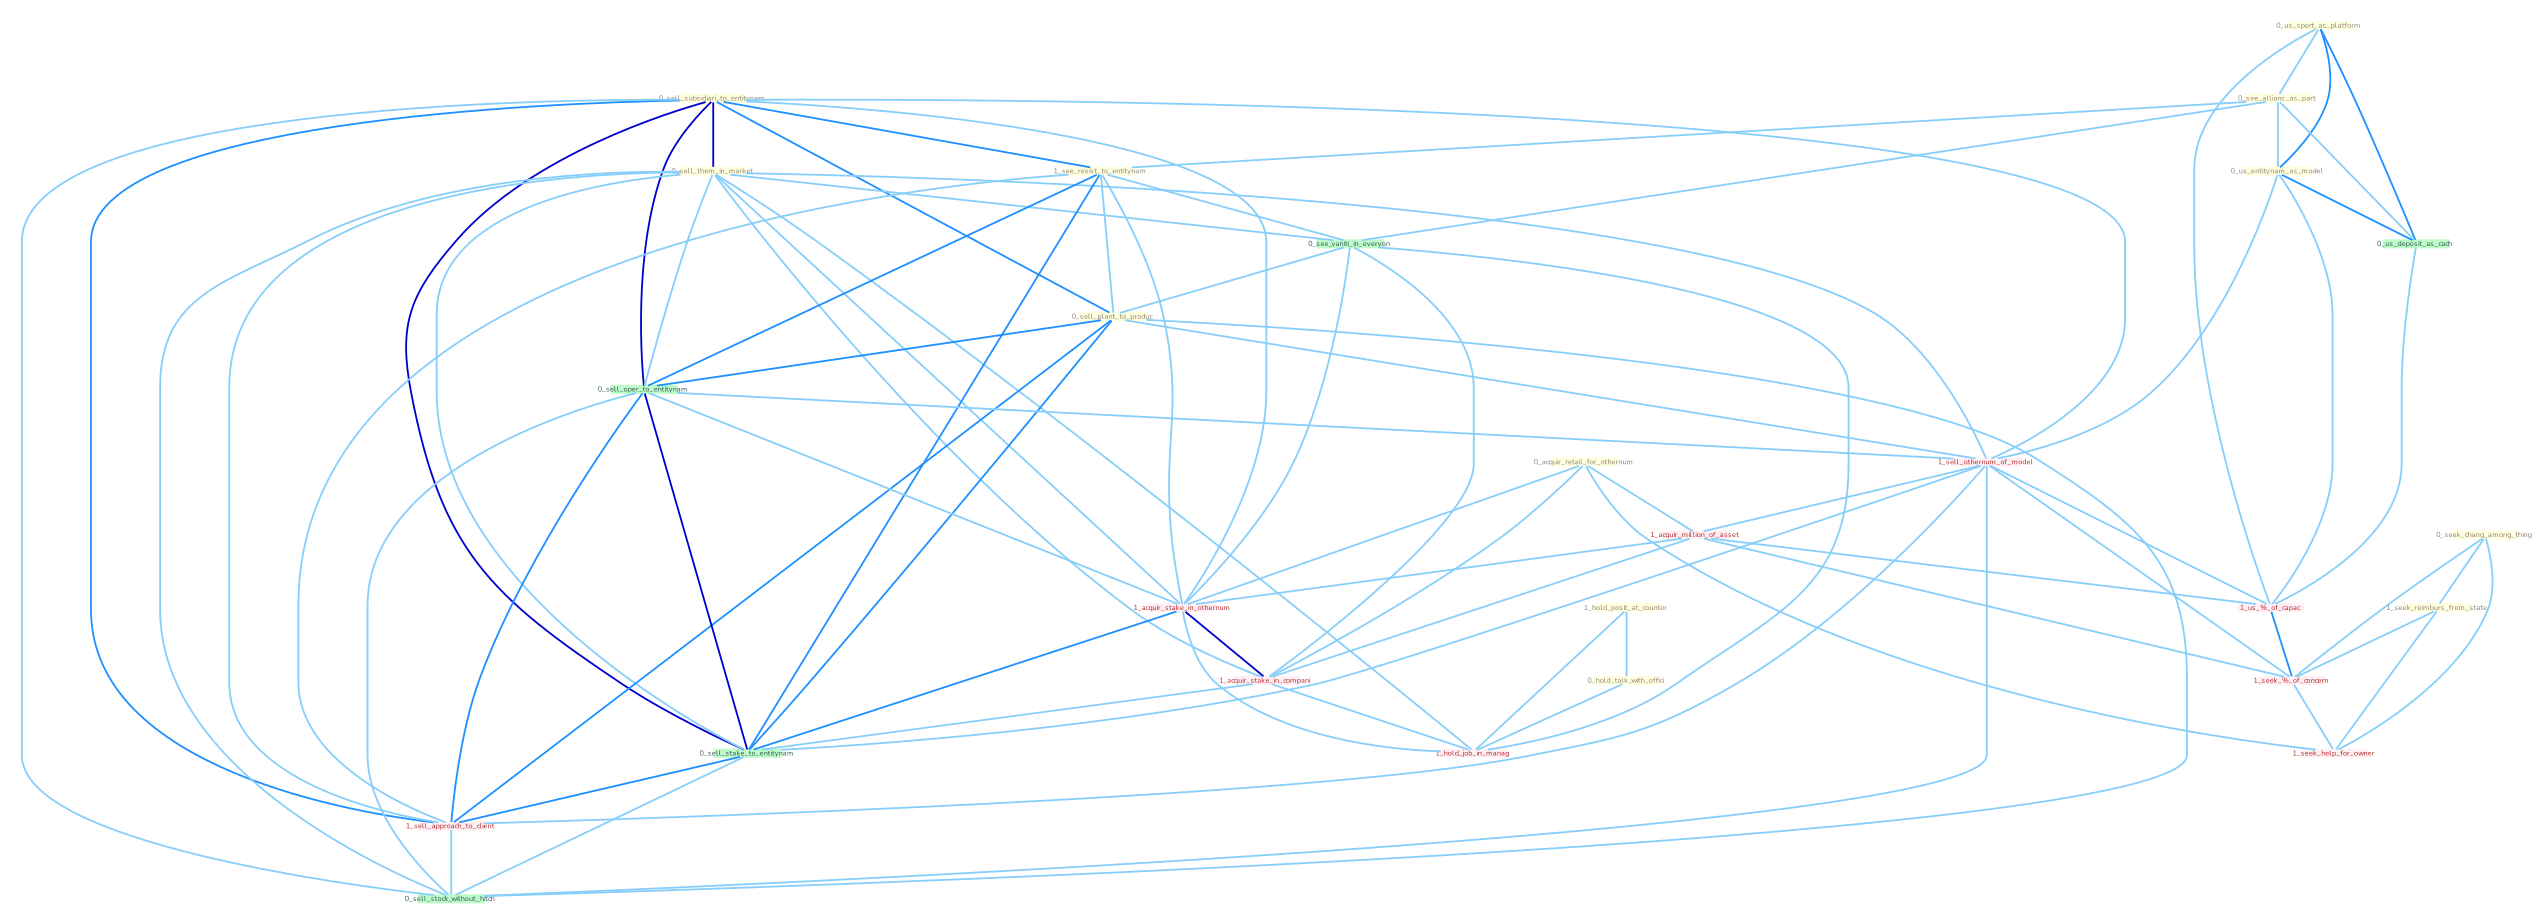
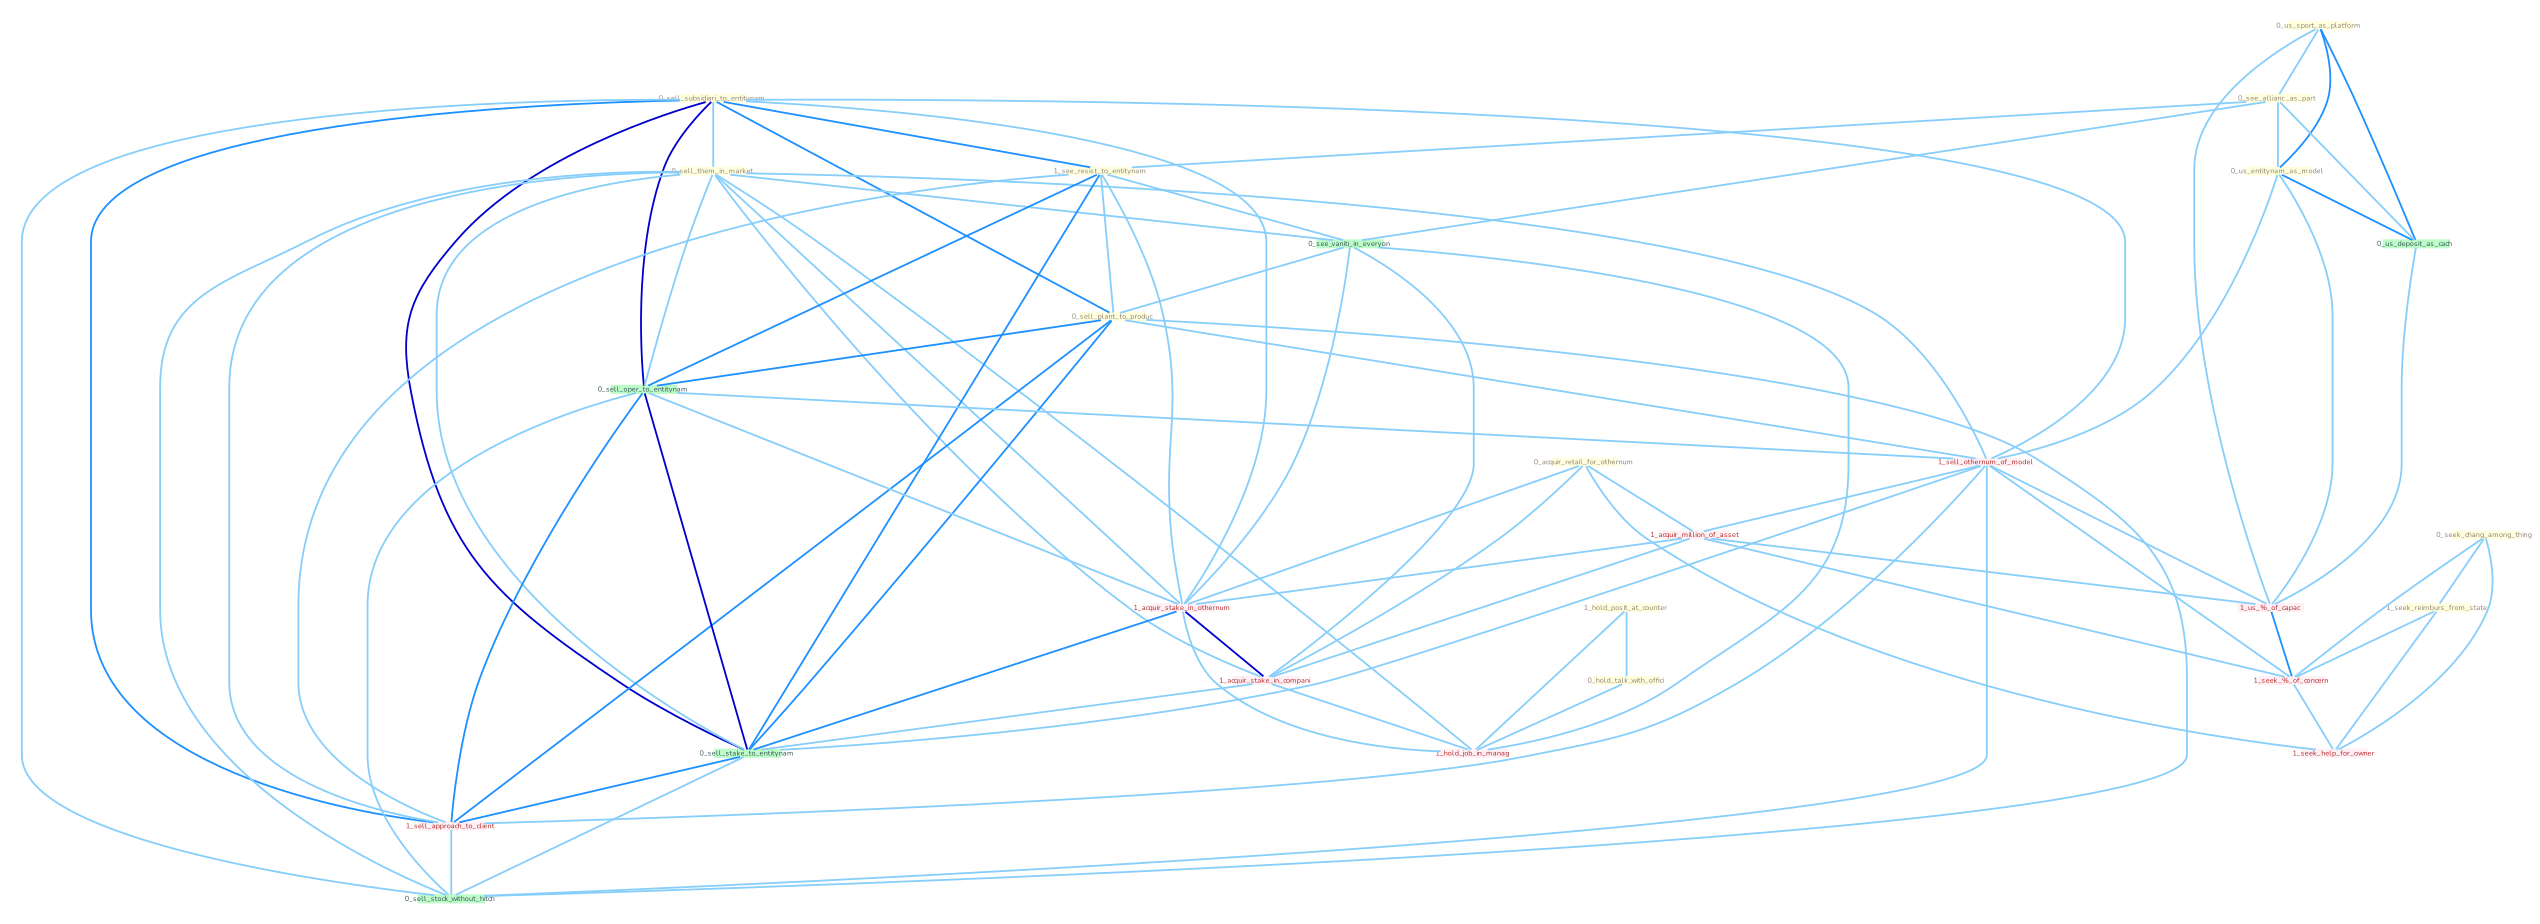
  graph {
    fontname=Nunito
    node [color="#ffffe0" fixedsize=true fontcolor="#8b7d6b" fontname=Nunito fontsize=4 shape=polygon style=filled]
    edge [color="#87cefa" fontname=Nunito w=1]
    "0_us_sport_as_platform " [height=.06 width=.5]
    "0_see_allianc_as_part " [height=.06 width=.5]
    "1_hold_posit_at_counter " [height=.06 width=.5]
    "0_seek_chang_among_thing " [height=.06 width=.5]
    "0_sell_subsidiari_to_entitynam " [height=.06 width=.5]
    "0_sell_them_in_market " [height=.06 width=.5]
    "1_see_resist_to_entitynam " [height=.06 width=.5]
    "1_seek_reimburs_from_state " [height=.06 width=.5]
    "0_acquir_retail_for_othernum " [height=.06 width=.5]
    "0_sell_plant_to_produc " [height=.06 width=.5]
    "0_us_entitynam_as_model " [height=.06 width=.5]
    "0_hold_talk_with_offici " [height=.06 width=.5]
    "1_sell_othernum_of_model " [color="#fff0f5" fontcolor="#b22222" height=.06 width=.5]
    "1_acquir_million_of_asset " [color="#fff0f5" fontcolor="#b22222" height=.06 width=.5]
    n15 [color="#fff0f5" fontcolor="#b22222" height=.06 label="1_acquir_stake_in_othernum" width=.5]
    "1_acquir_stake_in_compani " [color="#fff0f5" fontcolor="#b22222" height=.06 width=.5]
    "1_us_%_of_capac " [color="#fff0f5" fontcolor="#b22222" height=.06 width=.5]
    "1_sell_approach_to_client " [color="#fff0f5" fontcolor="#b22222" height=.06 width=.5]
    "1_hold_job_in_manag " [color="#fff0f5" fontcolor="#b22222" height=.06 width=.5]
    "1_seek_%_of_concern " [color="#fff0f5" fontcolor="#b22222" height=.06 width=.5]
    "1_seek_help_for_owner " [color="#fff0f5" fontcolor="#b22222" height=.06 width=.5]
    "0_us_deposit_as_cach " [color="#BDFCC9" fontcolor="#2f4f4f" height=.06 width=.5]
    "0_see_vaniti_in_everyon " [color="#BDFCC9" fontcolor="#2f4f4f" height=.06 width=.5]
    "0_sell_oper_to_entitynam " [color="#BDFCC9" fontcolor="#2f4f4f" height=.06 width=.5]
    "0_sell_stake_to_entitynam " [color="#BDFCC9" fontcolor="#2f4f4f" height=.06 width=.5]
    "0_sell_stock_without_hitch " [color="#BDFCC9" fontcolor="#2f4f4f" height=.06 width=.5]
    subgraph sub_1 {
      "0_us_sport_as_platform "
      "0_see_allianc_as_part "
      "1_hold_posit_at_counter "
      "0_seek_chang_among_thing "
      "0_sell_subsidiari_to_entitynam "
      "0_sell_them_in_market "
      "1_see_resist_to_entitynam "
      "1_seek_reimburs_from_state "
      "0_acquir_retail_for_othernum "
      "0_sell_plant_to_produc "
      "0_us_entitynam_as_model "
      "0_hold_talk_with_offici "
    }
    subgraph sub_2 {
      "1_sell_othernum_of_model "
      "1_acquir_million_of_asset "
      n15
      "1_acquir_stake_in_compani "
      "1_us_%_of_capac "
      "1_sell_approach_to_client "
      "1_hold_job_in_manag "
      "1_seek_%_of_concern "
      "1_seek_help_for_owner "
    }
    "0_us_sport_as_platform " -- "0_see_allianc_as_part "
    "0_us_sport_as_platform " -- "0_us_entitynam_as_model " [color="#1e90ff" w=2]
    "0_us_sport_as_platform " -- "1_us_%_of_capac "
    "0_us_sport_as_platform " -- "0_us_deposit_as_cach " [color="#1e90ff" w=2]
    "0_see_allianc_as_part " -- "1_see_resist_to_entitynam "
    "0_see_allianc_as_part " -- "0_us_entitynam_as_model "
    "0_see_allianc_as_part " -- "0_us_deposit_as_cach "
    "0_see_allianc_as_part " -- "0_see_vaniti_in_everyon "
    "1_hold_posit_at_counter " -- "0_hold_talk_with_offici "
    "1_hold_posit_at_counter " -- "1_hold_job_in_manag "
    "0_seek_chang_among_thing " -- "1_seek_reimburs_from_state "
    "0_seek_chang_among_thing " -- "1_seek_%_of_concern "
    "0_seek_chang_among_thing " -- "1_seek_help_for_owner "
-   "0_sell_subsidiari_to_entitynam " -- "0_sell_them_in_market " [color="#0000cd"]
+   "0_sell_subsidiari_to_entitynam " -- "0_sell_them_in_market "
    "0_sell_subsidiari_to_entitynam " -- "1_see_resist_to_entitynam " [color="#1e90ff" w=2]
    "0_sell_subsidiari_to_entitynam " -- "0_sell_plant_to_produc " [color="#1e90ff" w=2]
    "0_sell_subsidiari_to_entitynam " -- "1_sell_othernum_of_model "
    "0_sell_subsidiari_to_entitynam " -- n15
    "0_sell_subsidiari_to_entitynam " -- "1_sell_approach_to_client " [color="#1e90ff" w=2]
    "0_sell_subsidiari_to_entitynam " -- "0_sell_oper_to_entitynam " [color="#0000cd" w=3]
    "0_sell_subsidiari_to_entitynam " -- "0_sell_stake_to_entitynam " [color="#0000cd" w=3]
    "0_sell_subsidiari_to_entitynam " -- "0_sell_stock_without_hitch "
    "0_sell_them_in_market " -- "1_sell_othernum_of_model "
    "0_sell_them_in_market " -- n15
    "0_sell_them_in_market " -- "1_acquir_stake_in_compani "
    "0_sell_them_in_market " -- "1_sell_approach_to_client "
    "0_sell_them_in_market " -- "1_hold_job_in_manag "
    "0_sell_them_in_market " -- "0_see_vaniti_in_everyon "
    "0_sell_them_in_market " -- "0_sell_oper_to_entitynam "
    "0_sell_them_in_market " -- "0_sell_stake_to_entitynam "
    "0_sell_them_in_market " -- "0_sell_stock_without_hitch "
    "1_see_resist_to_entitynam " -- "0_sell_plant_to_produc "
    "1_see_resist_to_entitynam " -- n15
    "1_see_resist_to_entitynam " -- "1_sell_approach_to_client "
    "1_see_resist_to_entitynam " -- "0_see_vaniti_in_everyon "
    "1_see_resist_to_entitynam " -- "0_sell_oper_to_entitynam " [color="#1e90ff" w=2]
    "1_see_resist_to_entitynam " -- "0_sell_stake_to_entitynam " [color="#1e90ff" w=2]
    "1_seek_reimburs_from_state " -- "1_seek_%_of_concern "
    "1_seek_reimburs_from_state " -- "1_seek_help_for_owner "
    "0_acquir_retail_for_othernum " -- "1_acquir_million_of_asset "
    "0_acquir_retail_for_othernum " -- n15
    "0_acquir_retail_for_othernum " -- "1_acquir_stake_in_compani "
    "0_acquir_retail_for_othernum " -- "1_seek_help_for_owner "
    "0_sell_plant_to_produc " -- "1_sell_othernum_of_model "
    "0_sell_plant_to_produc " -- "1_sell_approach_to_client " [color="#1e90ff" w=2]
    "0_sell_plant_to_produc " -- "0_sell_oper_to_entitynam " [color="#1e90ff" w=2]
    "0_sell_plant_to_produc " -- "0_sell_stake_to_entitynam " [color="#1e90ff" w=2]
    "0_sell_plant_to_produc " -- "0_sell_stock_without_hitch "
    "0_us_entitynam_as_model " -- "1_sell_othernum_of_model "
    "0_us_entitynam_as_model " -- "1_us_%_of_capac "
    "0_us_entitynam_as_model " -- "0_us_deposit_as_cach " [color="#1e90ff" w=2]
    "0_hold_talk_with_offici " -- "1_hold_job_in_manag "
    "1_sell_othernum_of_model " -- "1_acquir_million_of_asset "
    "1_sell_othernum_of_model " -- "1_us_%_of_capac "
    "1_sell_othernum_of_model " -- "1_sell_approach_to_client "
    "1_sell_othernum_of_model " -- "1_seek_%_of_concern "
    "1_sell_othernum_of_model " -- "0_sell_stake_to_entitynam "
    "1_sell_othernum_of_model " -- "0_sell_stock_without_hitch "
    "1_acquir_million_of_asset " -- n15
    "1_acquir_million_of_asset " -- "1_acquir_stake_in_compani "
    "1_acquir_million_of_asset " -- "1_us_%_of_capac "
    "1_acquir_million_of_asset " -- "1_seek_%_of_concern "
    n15 -- "1_acquir_stake_in_compani " [color="#0000cd" w=3]
    n15 -- "1_hold_job_in_manag "
    n15 -- "0_sell_stake_to_entitynam " [color="#1e90ff" w=2]
    "1_acquir_stake_in_compani " -- "1_hold_job_in_manag "
    "1_acquir_stake_in_compani " -- "0_sell_stake_to_entitynam "
    "1_us_%_of_capac " -- "1_seek_%_of_concern " [color="#1e90ff" w=2]
    "1_sell_approach_to_client " -- "0_sell_stock_without_hitch "
    "1_seek_%_of_concern " -- "1_seek_help_for_owner "
    "0_us_deposit_as_cach " -- "1_us_%_of_capac "
    "0_see_vaniti_in_everyon " -- "0_sell_plant_to_produc "
    "0_see_vaniti_in_everyon " -- n15
    "0_see_vaniti_in_everyon " -- "1_acquir_stake_in_compani "
    "0_see_vaniti_in_everyon " -- "1_hold_job_in_manag "
    "0_sell_oper_to_entitynam " -- "1_sell_othernum_of_model "
    "0_sell_oper_to_entitynam " -- n15
    "0_sell_oper_to_entitynam " -- "1_sell_approach_to_client " [color="#1e90ff" w=2]
    "0_sell_oper_to_entitynam " -- "0_sell_stake_to_entitynam " [color="#0000cd" w=3]
    "0_sell_oper_to_entitynam " -- "0_sell_stock_without_hitch "
    "0_sell_stake_to_entitynam " -- "1_sell_approach_to_client " [color="#1e90ff" w=2]
    "0_sell_stake_to_entitynam " -- "0_sell_stock_without_hitch "
  }
